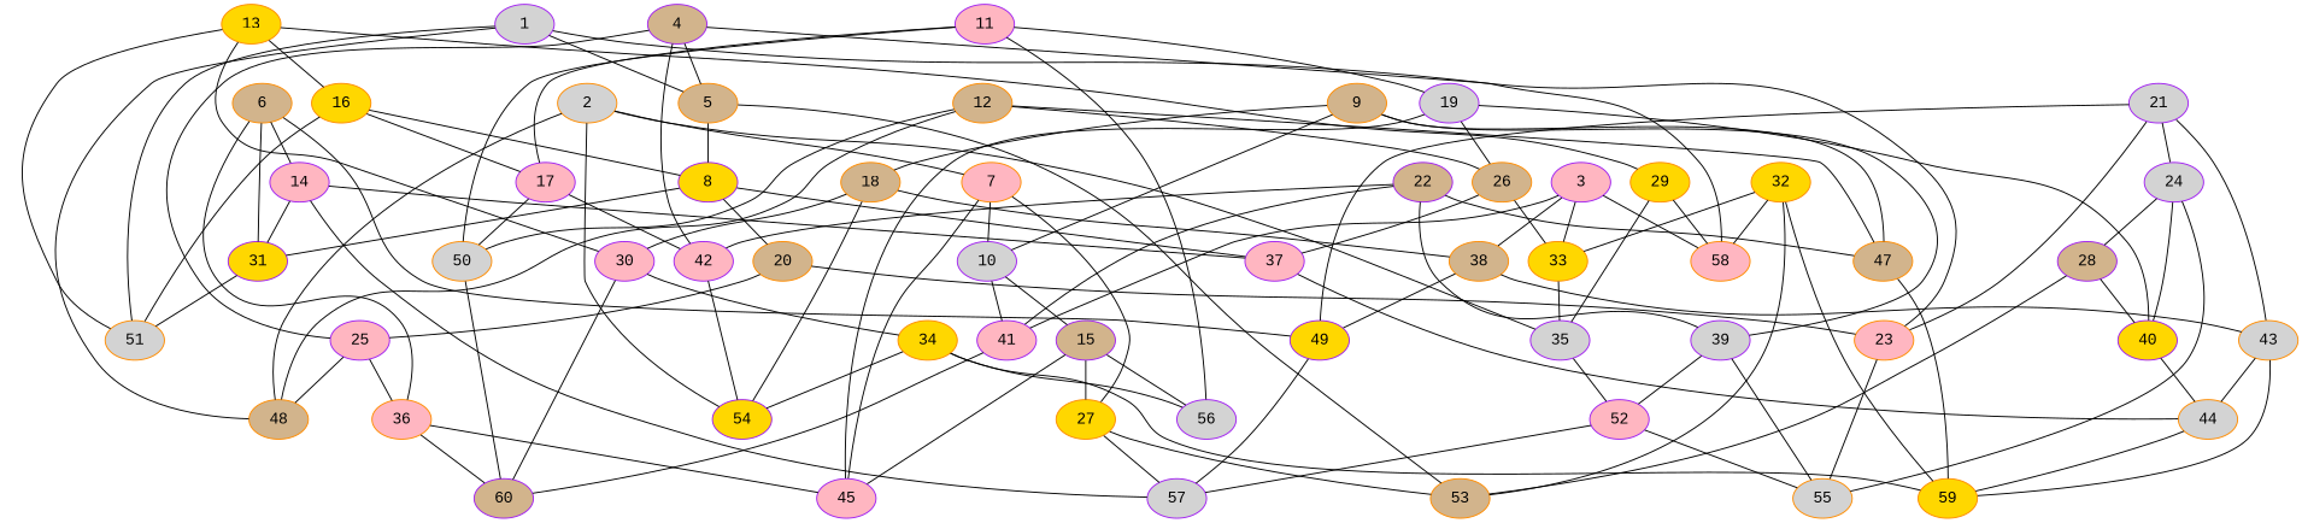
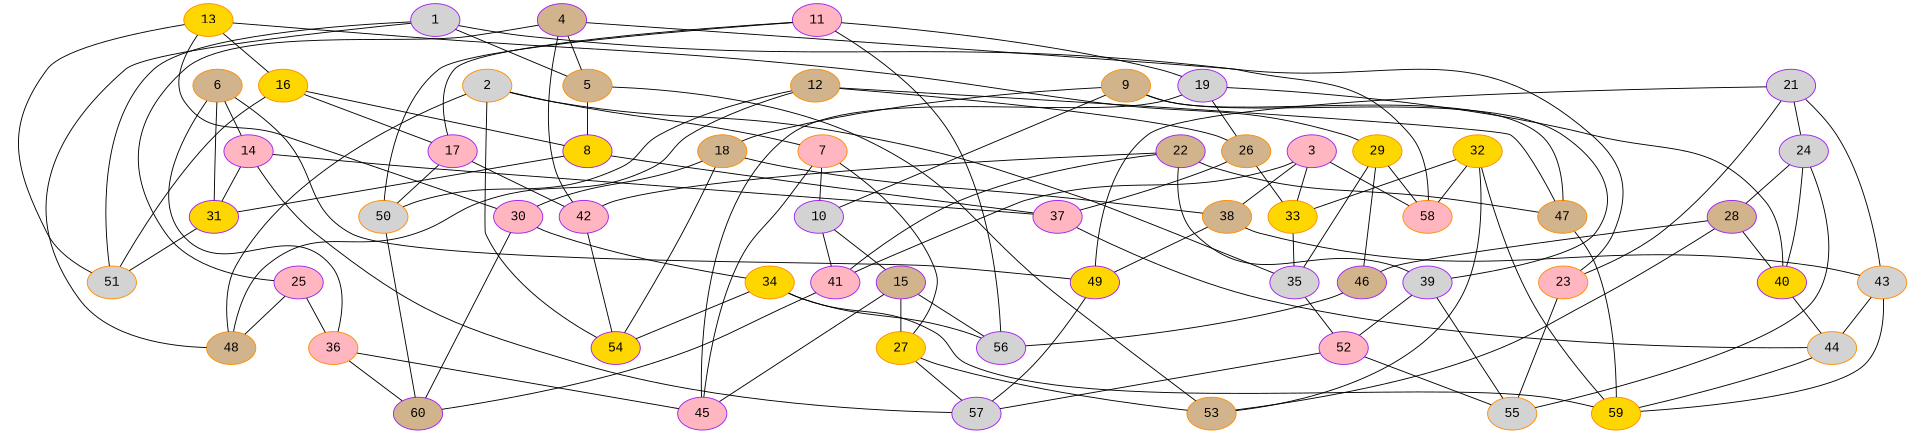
  graph {
    fontname="Liberation Mono"
    node [color=purple fillcolor=tan fontname="Liberation Mono" style=filled]
    edge [fontname="Liberation Mono"]
    1 [fillcolor=lightgrey]
    5 [color=darkorange]
    23 [color=darkorange fillcolor=lightpink]
    48 [color=darkorange]
    51 [color=darkorange fillcolor=lightgrey]
    8 [fillcolor=gold]
    53 [color=darkorange]
    55 [color=darkorange fillcolor=lightgrey]
    2 [color=darkorange fillcolor=lightgrey]
    7 [color=darkorange fillcolor=lightpink]
    35 [fillcolor=lightgrey]
    54 [fillcolor=gold]
    10 [fillcolor=lightgrey]
    27 [color=darkorange fillcolor=gold]
    45 [fillcolor=lightpink]
    52 [fillcolor=lightpink]
    3 [fillcolor=lightpink]
    33 [color=darkorange fillcolor=gold]
    38 [color=darkorange]
    41 [fillcolor=lightpink]
    58 [color=darkorange fillcolor=lightpink]
    49 [fillcolor=gold]
    43 [color=darkorange fillcolor=lightgrey]
    60
    4
    25 [fillcolor=lightpink]
    42 [fillcolor=lightpink]
    36 [color=darkorange fillcolor=lightpink]
    31 [fillcolor=gold]
-   20 [color=darkorange]
    37 [fillcolor=lightpink]
    6 [color=darkorange]
    14 [fillcolor=lightpink]
    57 [fillcolor=lightgrey]
    15
    44 [color=darkorange fillcolor=lightgrey]
    9 [color=darkorange]
    18 [color=darkorange]
    39 [fillcolor=lightgrey]
    47 [color=darkorange]
    30 [fillcolor=lightpink]
    59 [color=darkorange fillcolor=gold]
    56 [fillcolor=lightgrey]
    11 [fillcolor=lightpink]
    17 [fillcolor=lightpink]
    19 [fillcolor=lightgrey]
    50 [color=darkorange fillcolor=lightgrey]
    26 [color=darkorange]
    40 [fillcolor=gold]
    12 [color=darkorange]
    13 [color=darkorange fillcolor=gold]
    16 [color=darkorange fillcolor=gold]
    29 [color=darkorange fillcolor=gold]
+   46
    34 [color=darkorange fillcolor=gold]
    21 [fillcolor=lightgrey]
    24 [fillcolor=lightgrey]
    28
    22
    32 [color=darkorange fillcolor=gold]
    1 -- 5
    1 -- 23
    1 -- 48
    1 -- 51
    5 -- 8
    5 -- 53
    23 -- 55
    8 -- 31
-   8 -- 20
    8 -- 37
    2 -- 48
    2 -- 7
    2 -- 35
    2 -- 54
    7 -- 10
    7 -- 27
    7 -- 45
    35 -- 52
    10 -- 41
    10 -- 15
    27 -- 53
    27 -- 57
    52 -- 55
    52 -- 57
    3 -- 33
    3 -- 38
    3 -- 41
    3 -- 58
    33 -- 35
    38 -- 49
    38 -- 43
    41 -- 60
    49 -- 57
    43 -- 44
    43 -- 59
    4 -- 5
    4 -- 58
    4 -- 25
    4 -- 42
    25 -- 48
    25 -- 36
    42 -- 54
    36 -- 45
    36 -- 60
    31 -- 51
-   20 -- 23
-   20 -- 25
    37 -- 44
    6 -- 49
    6 -- 36
    6 -- 31
    6 -- 14
    14 -- 31
    14 -- 37
    14 -- 57
    15 -- 27
    15 -- 45
    15 -- 56
    44 -- 59
    9 -- 10
    9 -- 18
    9 -- 39
    9 -- 47
    18 -- 54
    18 -- 38
    18 -- 30
    39 -- 55
    39 -- 52
    47 -- 59
    30 -- 60
    30 -- 34
    11 -- 56
    11 -- 17
    11 -- 19
    11 -- 50
    17 -- 42
    17 -- 50
    19 -- 45
    19 -- 26
    19 -- 40
    50 -- 60
    26 -- 33
    26 -- 37
    40 -- 44
    12 -- 48
    12 -- 47
    12 -- 50
    12 -- 26
    13 -- 51
    13 -- 30
    13 -- 16
    13 -- 29
    16 -- 51
    16 -- 8
    16 -- 17
    29 -- 35
    29 -- 58
+   29 -- 46
+   46 -- 56
    34 -- 54
    34 -- 59
    34 -- 56
    21 -- 23
    21 -- 49
    21 -- 43
    21 -- 24
    24 -- 55
    24 -- 40
    24 -- 28
    28 -- 53
    28 -- 40
+   28 -- 46
    22 -- 41
    22 -- 42
    22 -- 39
    22 -- 47
    32 -- 53
    32 -- 33
    32 -- 58
    32 -- 59
  }
